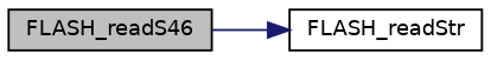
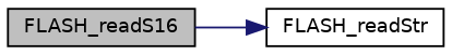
  digraph {
    rankdir=LR
    node [color=black fontname=Helvetica fontsize=10 shape=record style=filled]
-   n1 [fillcolor=grey75 fontcolor=black height=0.2 label=FLASH_readS46 width=0.4]
+   n1 [fillcolor=grey75 fontcolor=black height=0.2 label=FLASH_readS16 width=0.4]
    n2 [fillcolor=white height=0.2 label=FLASH_readStr width=0.4]
    n1 -> n2 [color=midnightblue fontname=Helvetica fontsize=10 labelfontname=Helvetica labelfontsize=10 style=solid]
  }
